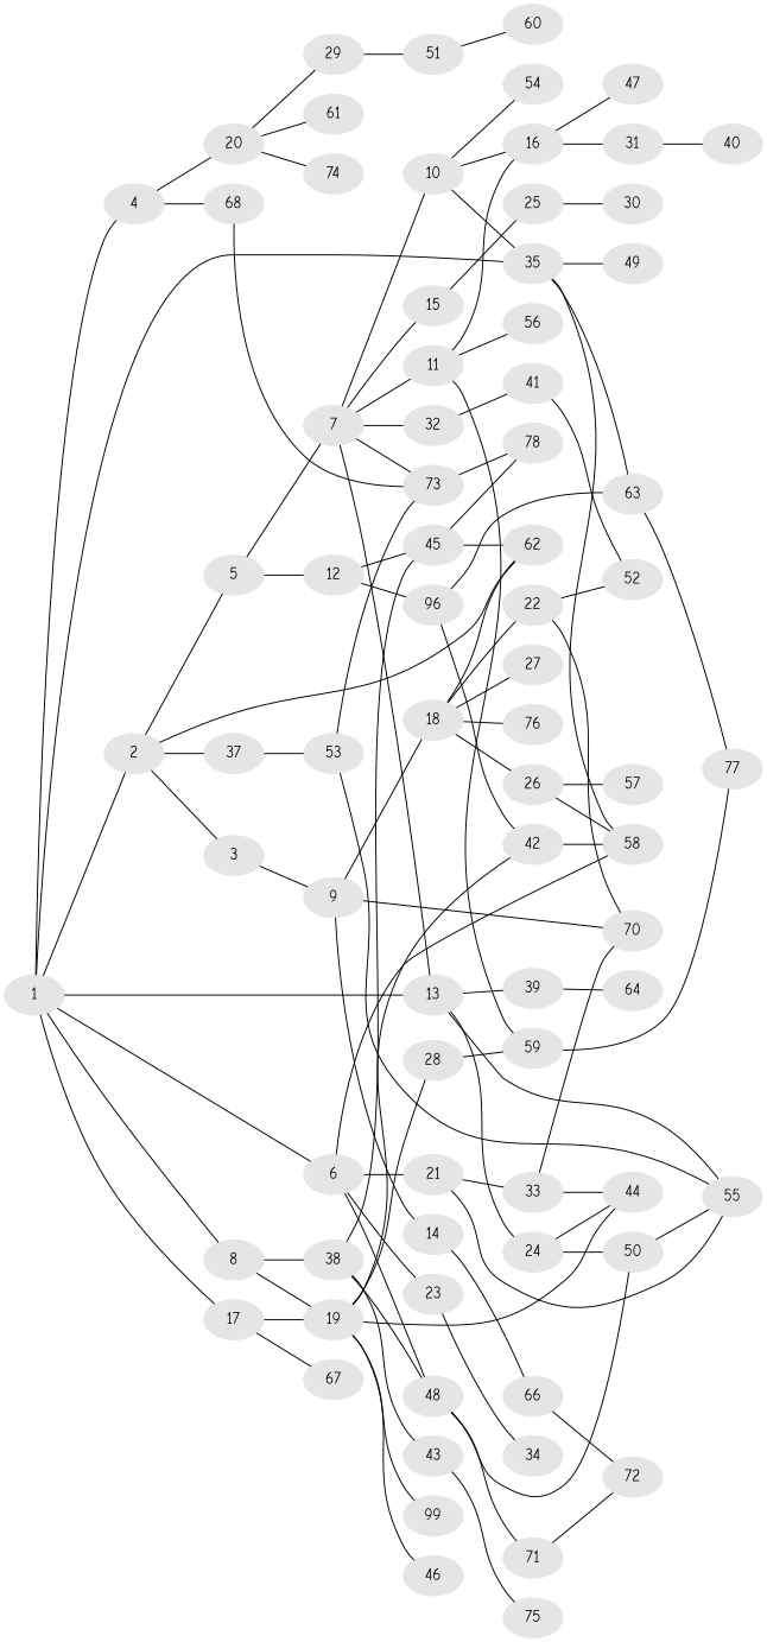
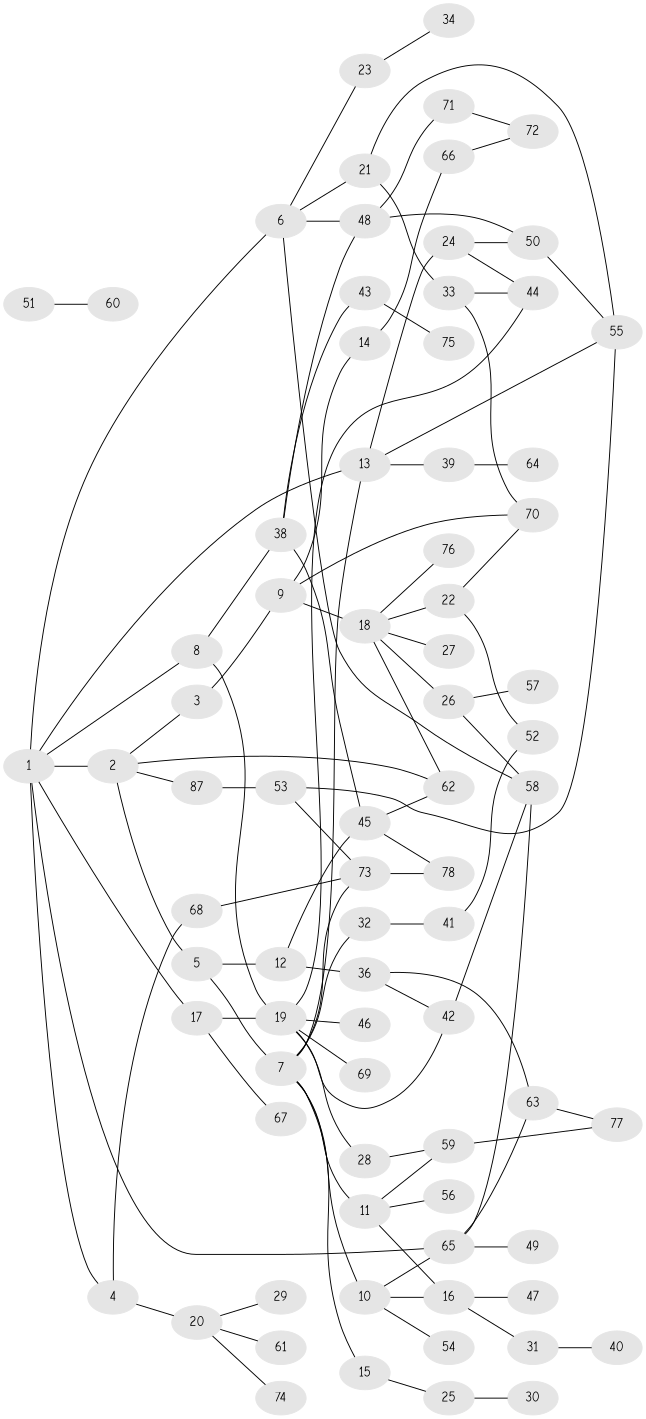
  graph {
    fontname="Comic Neue"
    rankdir=LR
    node [color=gray90 fontname="Comic Neue" style=filled]
    edge [fontname="Comic Neue"]
    1
    2
    4
    6
    8
    13
    17
-   35
+   35 [label=65]
    3
    5
-   37
+   37 [label=87]
    62
    20
    68
    21
    23
    48
    58
    19
    38
    24
    39
    55
    67
    49
    63
    9
    7
    12
    53
    14
    18
    70
    29
    61
    74
    73
    10
    11
    15
    32
-   36 [label=96]
+   36
    45
    33
    34
    50
    71
    16
    54
    56
    59
    25
    41
    78
    28
    42
    44
    46
-   69 [label=99]
+   69
    43
    66
    22
    26
    27
    76
    31
    47
    77
    64
    72
    30
    40
    52
    57
    51
    60
    75
    1 -- 2
    1 -- 4
    1 -- 6
    1 -- 8
    1 -- 13
    1 -- 17
    1 -- 35
    2 -- 3
    2 -- 5
    2 -- 37
    2 -- 62
    4 -- 20
    4 -- 68
    6 -- 21
    6 -- 23
    6 -- 48
    6 -- 58
    8 -- 19
    8 -- 38
    13 -- 24
    13 -- 39
    13 -- 55
    17 -- 19
    17 -- 67
    35 -- 58
    35 -- 49
    35 -- 63
    3 -- 9
    5 -- 7
    5 -- 12
    37 -- 53
    20 -- 29
    20 -- 61
    20 -- 74
    68 -- 73
    21 -- 55
    21 -- 33
    23 -- 34
    48 -- 50
    48 -- 71
    19 -- 28
    19 -- 42
    19 -- 44
    19 -- 46
    19 -- 69
    38 -- 48
    38 -- 45
    38 -- 43
    24 -- 50
    24 -- 44
    39 -- 64
    63 -- 77
    9 -- 14
    9 -- 18
    9 -- 70
    7 -- 13
    7 -- 73
    7 -- 10
    7 -- 11
    7 -- 15
    7 -- 32
    12 -- 36
    12 -- 45
    53 -- 55
    53 -- 73
    14 -- 66
    18 -- 62
    18 -- 22
    18 -- 26
    18 -- 27
    18 -- 76
-   29 -- 51
    73 -- 78
    10 -- 35
    10 -- 16
    10 -- 54
    11 -- 16
    11 -- 56
    11 -- 59
    15 -- 25
    32 -- 41
    36 -- 63
    36 -- 42
    45 -- 62
    45 -- 78
    33 -- 70
    33 -- 44
    50 -- 55
    71 -- 72
    16 -- 31
    16 -- 47
    59 -- 77
    25 -- 30
    41 -- 52
    28 -- 59
    42 -- 58
    43 -- 75
    66 -- 72
    22 -- 70
    22 -- 52
    26 -- 58
    26 -- 57
    31 -- 40
    51 -- 60
  }
